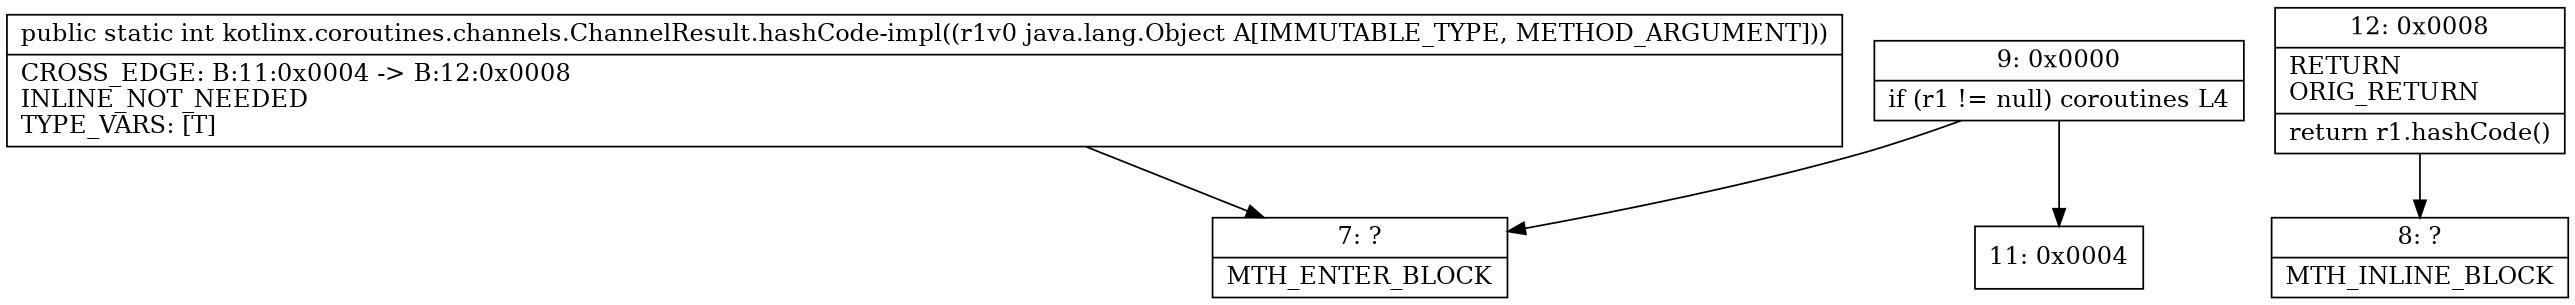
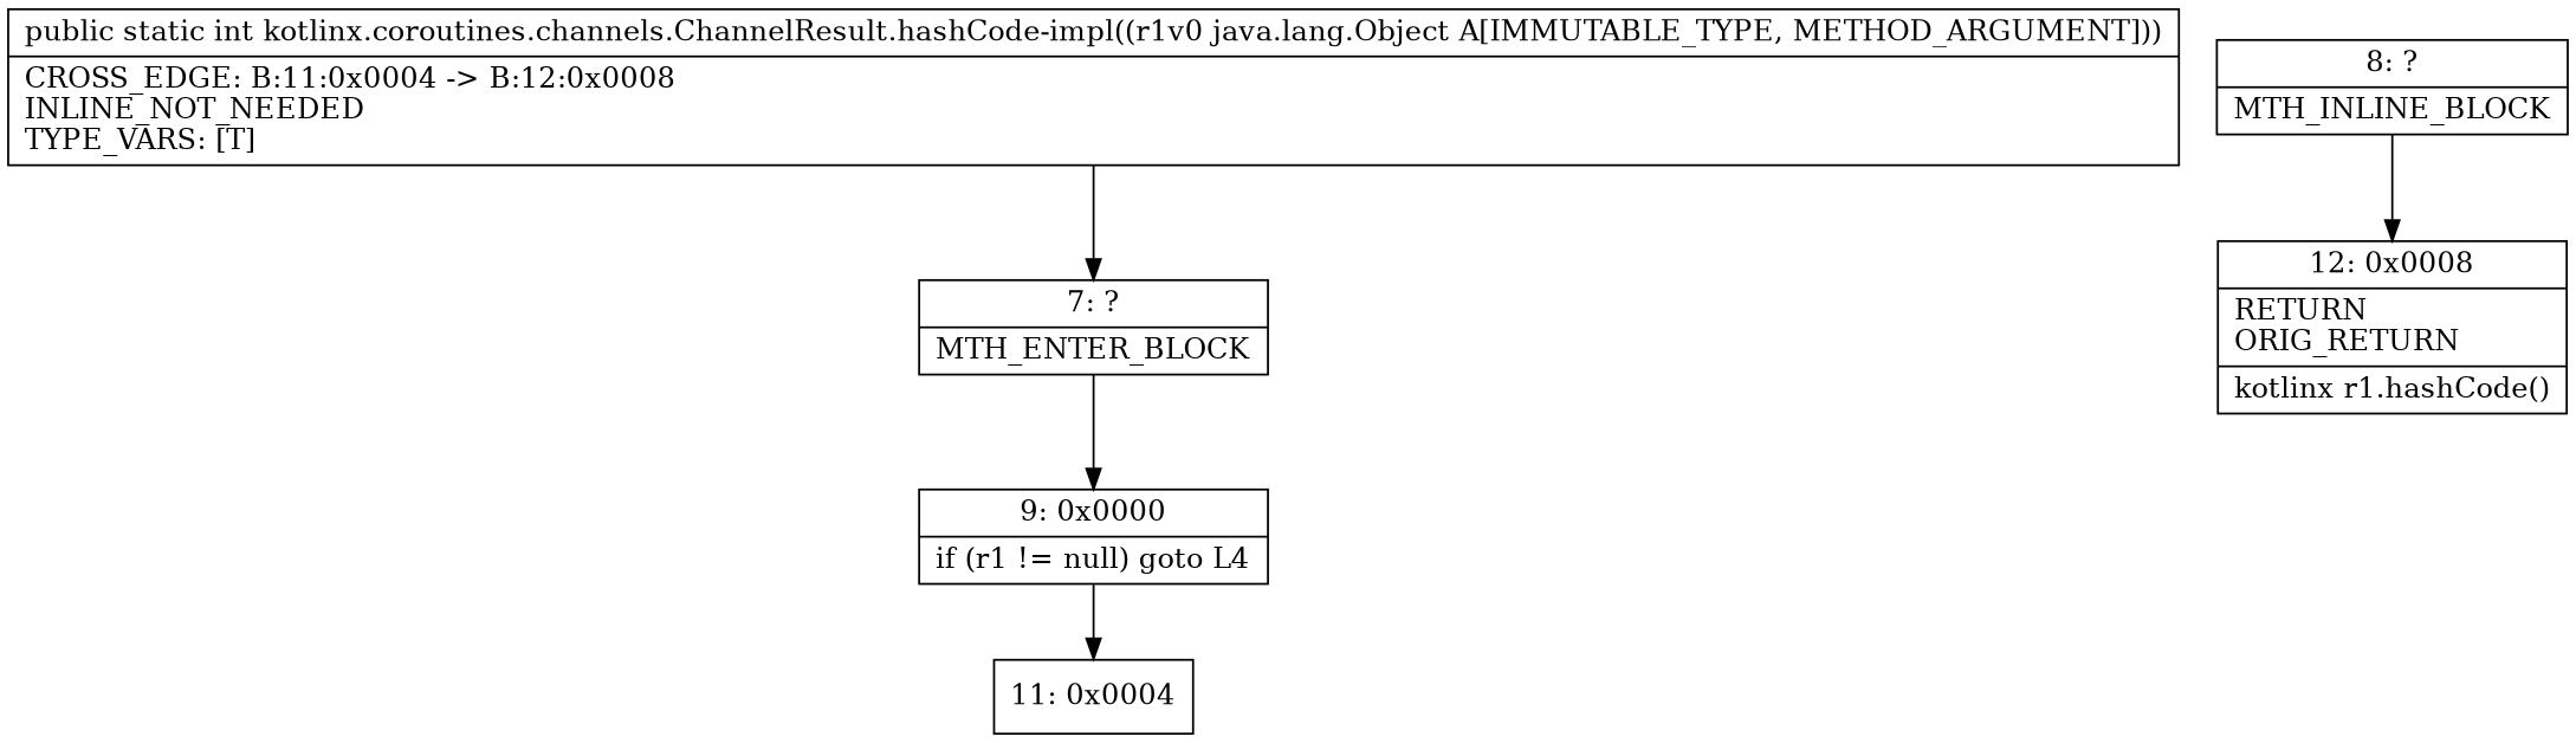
  digraph {
    node [shape=record]
    n1 [label="{7\:\ ?|MTH_ENTER_BLOCK\l}"]
-   n2 [label="{9\:\ 0x0000|if (r1 != null) coroutines L4\l}"]
+   n2 [label="{9\:\ 0x0000|if (r1 != null) goto L4\l}"]
    n3 [label="{11\:\ 0x0004}"]
    n4 [label="{8\:\ ?|MTH_INLINE_BLOCK\l}"]
-   n5 [label="{12\:\ 0x0008|RETURN\lORIG_RETURN\l|return r1.hashCode()\l}"]
+   n5 [label="{12\:\ 0x0008|RETURN\lORIG_RETURN\l|kotlinx r1.hashCode()\l}"]
    n6 [label="{public static int kotlinx.coroutines.channels.ChannelResult.hashCode\-impl((r1v0 java.lang.Object A[IMMUTABLE_TYPE, METHOD_ARGUMENT]))  | CROSS_EDGE: B:11:0x0004 \-\> B:12:0x0008\lINLINE_NOT_NEEDED\lTYPE_VARS: [T]\l}"]
-   n2 -> n1
+   n1 -> n2
    n2 -> n3
-   n5 -> n4
+   n4 -> n5
    n6 -> n1
  }
